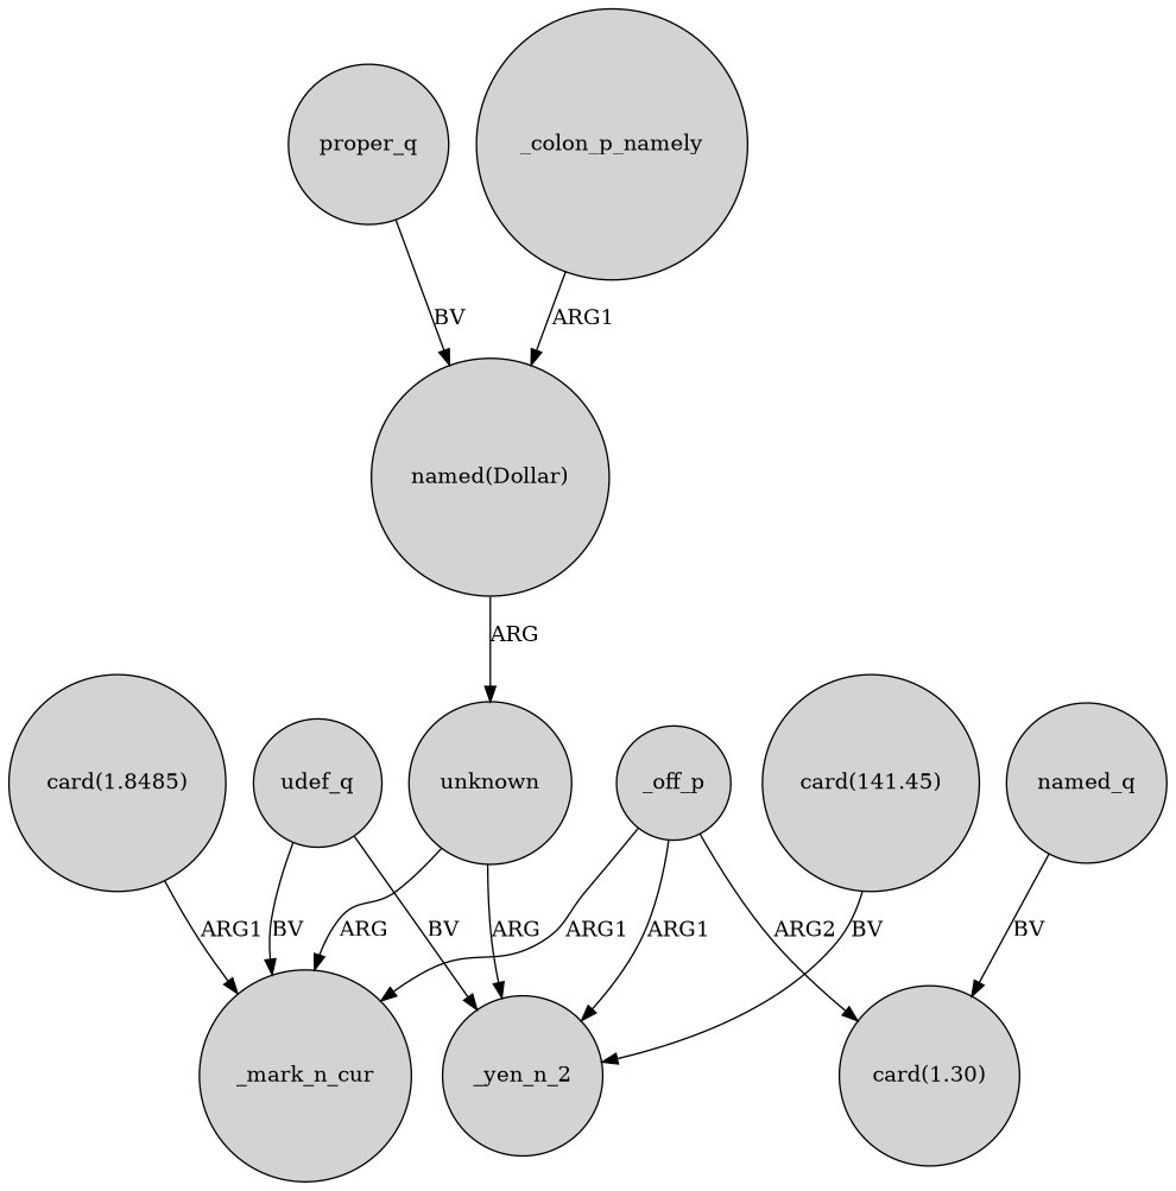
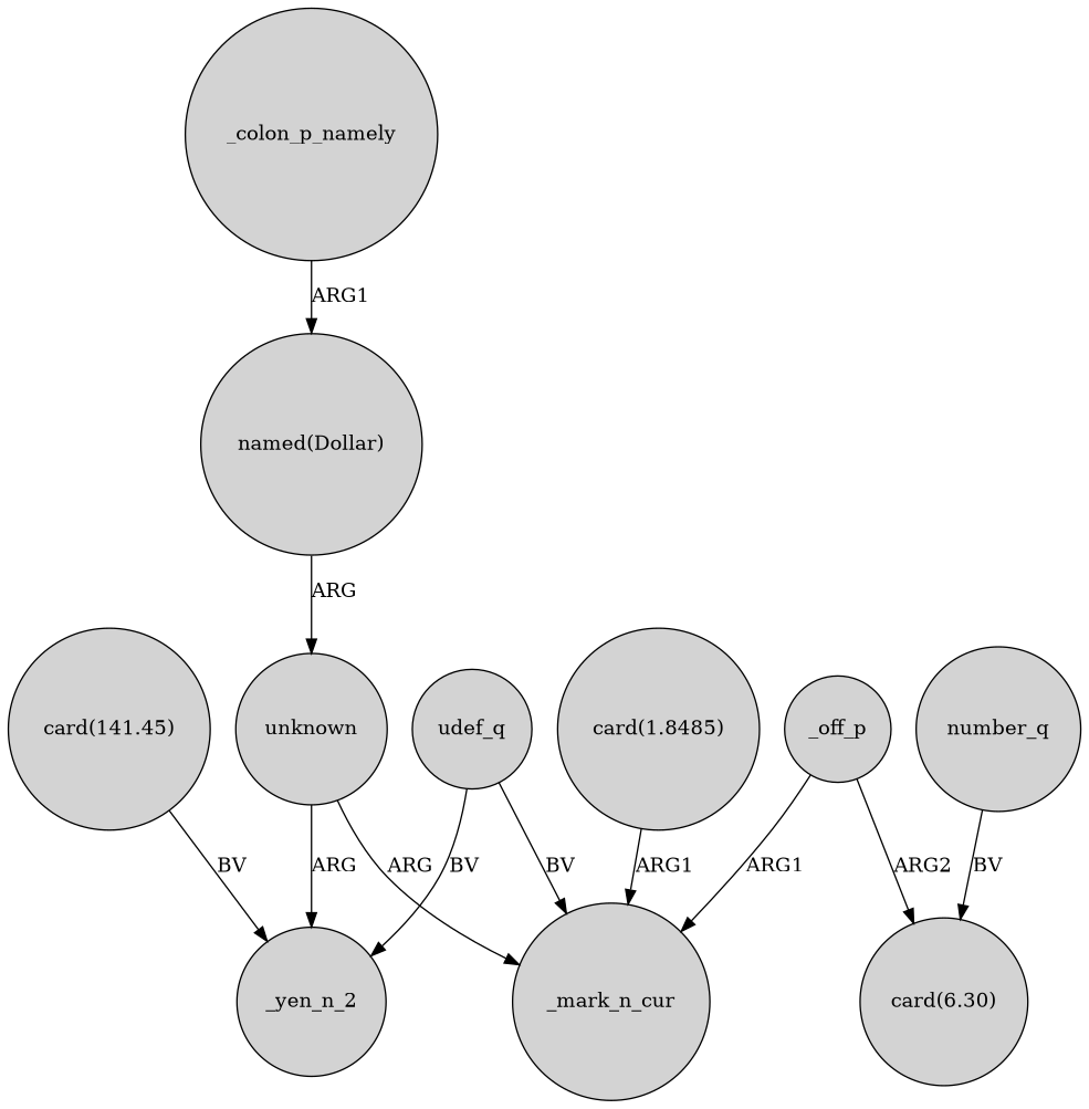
  digraph {
    node [shape=circle style=filled]
    udef_q
    _mark_n_cur
    _yen_n_2
-   proper_q
    "named(Dollar)"
    unknown
-   number_q [label=named_q]
-   "card(1.30)"
+   number_q
+   "card(1.30)" [label="card(6.30)"]
    _off_p
    _colon_p_namely
    "card(1.8485)"
    "card(141.45)"
    udef_q -> _mark_n_cur [label=BV]
    udef_q -> _yen_n_2 [label=BV]
-   proper_q -> "named(Dollar)" [label=BV]
    "named(Dollar)" -> unknown [label=ARG]
    unknown -> _mark_n_cur [label=ARG]
    unknown -> _yen_n_2 [label=ARG]
    number_q -> "card(1.30)" [label=BV]
    _off_p -> _mark_n_cur [label=ARG1]
-   _off_p -> _yen_n_2 [label=ARG1]
    _off_p -> "card(1.30)" [label=ARG2]
    _colon_p_namely -> "named(Dollar)" [label=ARG1]
    "card(1.8485)" -> _mark_n_cur [label=ARG1]
    "card(141.45)" -> _yen_n_2 [label=BV]
  }
